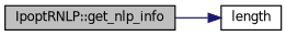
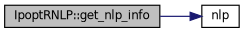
  digraph {
    rankdir=LR
    node [color=black fontname=Helvetica fontsize=10 shape=record style=filled]
    n1 [fillcolor=grey75 fontcolor=black height=0.2 label="IpoptRNLP::get_nlp_info" width=0.4]
-   n2 [fillcolor=white height=0.2 label=length width=0.4]
+   n2 [fillcolor=white height=0.2 label=nlp width=0.4]
    n1 -> n2 [color=midnightblue fontname=Helvetica fontsize=10 labelfontname=Helvetica labelfontsize=10 style=solid]
  }
